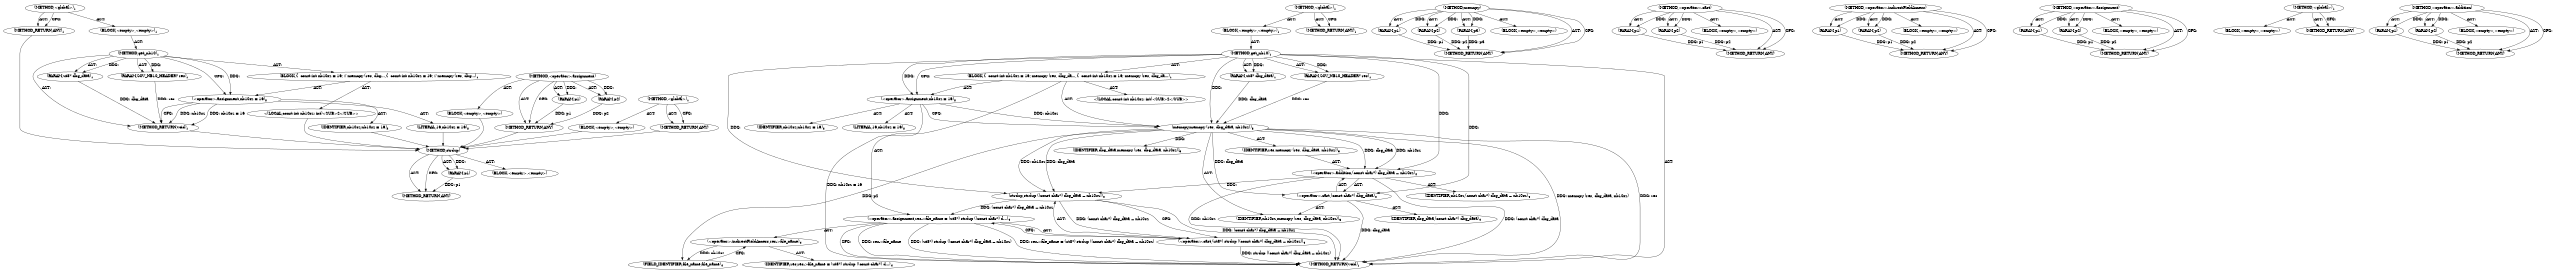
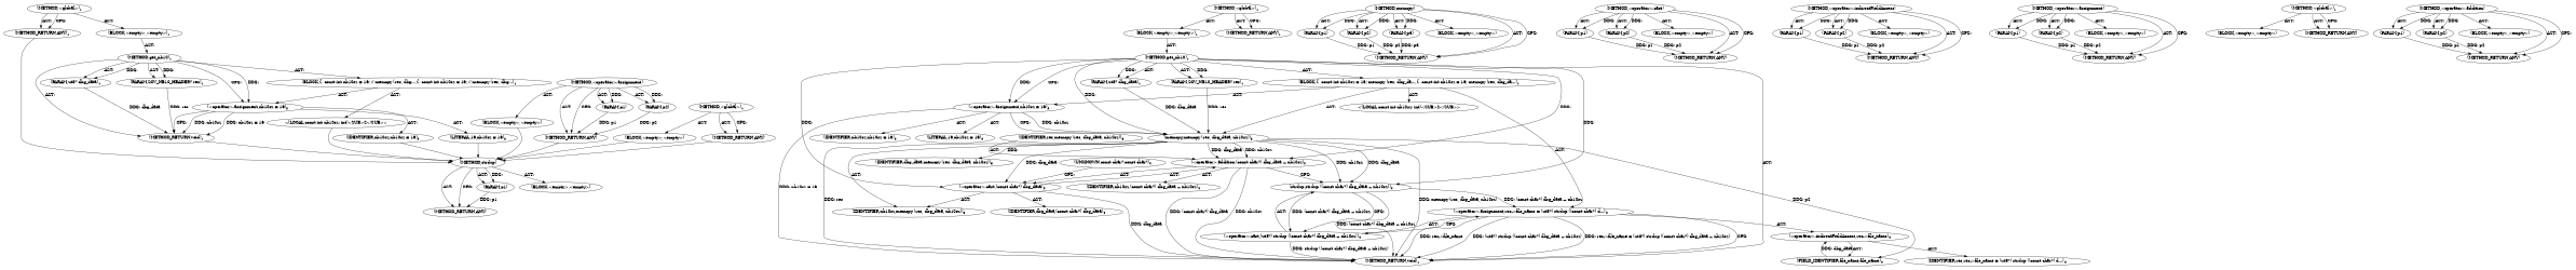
  digraph {
    n1 [label=<(METHOD,strdup)>]
    n2 [label=<(PARAM,p1)>]
    n3 [label=<(BLOCK,&lt;empty&gt;,&lt;empty&gt;)>]
    n4 [label=<(METHOD_RETURN,ANY)>]
    n5 [label=<(METHOD,&lt;global&gt;)<SUB>1</SUB>>]
    n6 [label=<(BLOCK,&lt;empty&gt;,&lt;empty&gt;)<SUB>1</SUB>>]
    n7 [label=<(METHOD_RETURN,ANY)<SUB>1</SUB>>]
    n8 [label=<(METHOD,get_nb10)<SUB>1</SUB>>]
    n9 [label=<(PARAM,ut8* dbg_data)<SUB>1</SUB>>]
    n10 [label=<(PARAM,SCV_NB10_HEADER* res)<SUB>1</SUB>>]
    n11 [label=<(BLOCK,{  	const int nb10sz = 16; 	memcpy (res, dbg_da...,{  	const int nb10sz = 16; 	memcpy (res, dbg_da...)<SUB>1</SUB>>]
    n12 [label=<(&lt;operator&gt;.assignment,nb10sz = 16)<SUB>2</SUB>>]
    n13 [label=<(memcpy,memcpy (res, dbg_data, nb10sz))<SUB>3</SUB>>]
    n14 [label=<(strdup,strdup ((const char*) dbg_data + nb10sz))<SUB>4</SUB>>]
    n15 [label=<(&lt;operator&gt;.addition,(const char*) dbg_data + nb10sz)<SUB>4</SUB>>]
    n16 [label=<(&lt;operator&gt;.cast,(const char*) dbg_data)<SUB>4</SUB>>]
    n17 [label=<(METHOD_RETURN,void)<SUB>1</SUB>>]
    n18 [label="<(LOCAL,const int nb10sz: int)<SUB>2</SUB>>"]
    n19 [label=<(&lt;operator&gt;.assignment,res-&gt;file_name = (ut8*) strdup ((const char*) d...)<SUB>4</SUB>>]
    n20 [label=<(IDENTIFIER,nb10sz,nb10sz = 16)<SUB>2</SUB>>]
    n21 [label=<(LITERAL,16,nb10sz = 16)<SUB>2</SUB>>]
    n22 [label=<(IDENTIFIER,res,memcpy (res, dbg_data, nb10sz))<SUB>3</SUB>>]
    n23 [label=<(IDENTIFIER,dbg_data,memcpy (res, dbg_data, nb10sz))<SUB>3</SUB>>]
    n24 [label=<(IDENTIFIER,nb10sz,memcpy (res, dbg_data, nb10sz))<SUB>3</SUB>>]
    n25 [label=<(FIELD_IDENTIFIER,file_name,file_name)<SUB>4</SUB>>]
    n26 [label=<(&lt;operator&gt;.cast,(ut8*) strdup ((const char*) dbg_data + nb10sz))<SUB>4</SUB>>]
    n27 [label=<(IDENTIFIER,nb10sz,(const char*) dbg_data + nb10sz)<SUB>4</SUB>>]
    n28 [label=<(IDENTIFIER,dbg_data,(const char*) dbg_data)<SUB>4</SUB>>]
    n29 [label=<(&lt;operator&gt;.indirectFieldAccess,res-&gt;file_name)<SUB>4</SUB>>]
    n30 [label=<(IDENTIFIER,res,res-&gt;file_name = (ut8*) strdup ((const char*) d...)<SUB>4</SUB>>]
+   n31 [label=<(UNKNOWN,const char*,const char*)<SUB>4</SUB>>]
    n32 [label=<(METHOD,memcpy)>]
    n33 [label=<(PARAM,p1)>]
    n34 [label=<(PARAM,p2)>]
    n35 [label=<(PARAM,p3)>]
    n36 [label=<(BLOCK,&lt;empty&gt;,&lt;empty&gt;)>]
    n37 [label=<(METHOD_RETURN,ANY)>]
    n38 [label=<(METHOD,&lt;operator&gt;.cast)>]
    n39 [label=<(PARAM,p1)>]
    n40 [label=<(PARAM,p2)>]
    n41 [label=<(BLOCK,&lt;empty&gt;,&lt;empty&gt;)>]
    n42 [label=<(METHOD_RETURN,ANY)>]
    n43 [label=<(METHOD,&lt;operator&gt;.indirectFieldAccess)>]
    n44 [label=<(PARAM,p1)>]
    n45 [label=<(PARAM,p2)>]
    n46 [label=<(BLOCK,&lt;empty&gt;,&lt;empty&gt;)>]
    n47 [label=<(METHOD_RETURN,ANY)>]
    n48 [label=<(METHOD,&lt;operator&gt;.assignment)>]
    n49 [label=<(PARAM,p1)>]
    n50 [label=<(PARAM,p2)>]
    n51 [label=<(BLOCK,&lt;empty&gt;,&lt;empty&gt;)>]
    n52 [label=<(METHOD_RETURN,ANY)>]
    n53 [label=<(METHOD,&lt;global&gt;)<SUB>1</SUB>>]
    n54 [label=<(BLOCK,&lt;empty&gt;,&lt;empty&gt;)>]
    n55 [label=<(METHOD_RETURN,ANY)>]
    n56 [label=<(METHOD,&lt;operator&gt;.addition)>]
    n57 [label=<(PARAM,p1)>]
    n58 [label=<(PARAM,p2)>]
    n59 [label=<(BLOCK,&lt;empty&gt;,&lt;empty&gt;)>]
    n60 [label=<(METHOD_RETURN,ANY)>]
    n61 [label=<(METHOD,&lt;global&gt;)<SUB>1</SUB>>]
    n62 [label=<(BLOCK,&lt;empty&gt;,&lt;empty&gt;)<SUB>1</SUB>>]
    n63 [label=<(METHOD_RETURN,ANY)<SUB>1</SUB>>]
    n64 [label=<(METHOD,get_nb10)<SUB>1</SUB>>]
    n65 [label=<(PARAM,ut8* dbg_data)<SUB>1</SUB>>]
    n66 [label=<(PARAM,SCV_NB10_HEADER* res)<SUB>1</SUB>>]
    n67 [label=<(BLOCK,{  	const int nb10sz = 16; 	// memcpy (res, dbg...,{  	const int nb10sz = 16; 	// memcpy (res, dbg...)<SUB>1</SUB>>]
    n68 [label=<(&lt;operator&gt;.assignment,nb10sz = 16)<SUB>2</SUB>>]
    n69 [label=<(METHOD_RETURN,void)<SUB>1</SUB>>]
    n70 [label="<(LOCAL,const int nb10sz: int)<SUB>2</SUB>>"]
    n71 [label=<(IDENTIFIER,nb10sz,nb10sz = 16)<SUB>2</SUB>>]
    n72 [label=<(LITERAL,16,nb10sz = 16)<SUB>2</SUB>>]
    n73 [label=<(METHOD,&lt;operator&gt;.assignment)>]
    n74 [label=<(PARAM,p1)>]
    n75 [label=<(PARAM,p2)>]
    n76 [label=<(BLOCK,&lt;empty&gt;,&lt;empty&gt;)>]
    n77 [label=<(METHOD_RETURN,ANY)>]
    n78 [label=<(METHOD,&lt;global&gt;)<SUB>1</SUB>>]
    n79 [label=<(BLOCK,&lt;empty&gt;,&lt;empty&gt;)>]
    n80 [label=<(METHOD_RETURN,ANY)>]
    n1 -> n2 [label="AST: "]
    n1 -> n2 [label="DDG: "]
    n1 -> n3 [label="AST: "]
    n1 -> n4 [label="AST: "]
    n1 -> n4 [label="CFG: "]
    n2 -> n4 [label="DDG: p1"]
    n5 -> n6 [label="AST: "]
    n5 -> n7 [label="AST: "]
    n5 -> n7 [label="CFG: "]
    n6 -> n8 [label="AST: "]
    n8 -> n9 [label="AST: "]
    n8 -> n9 [label="DDG: "]
    n8 -> n10 [label="AST: "]
    n8 -> n10 [label="DDG: "]
    n8 -> n11 [label="AST: "]
    n8 -> n12 [label="CFG: "]
    n8 -> n12 [label="DDG: "]
    n8 -> n13 [label="DDG: "]
    n8 -> n14 [label="DDG: "]
    n8 -> n15 [label="DDG: "]
    n8 -> n16 [label="DDG: "]
    n8 -> n17 [label="AST: "]
    n9 -> n13 [label="DDG: dbg_data"]
    n10 -> n13 [label="DDG: res"]
    n11 -> n12 [label="AST: "]
    n11 -> n13 [label="AST: "]
    n11 -> n18 [label="AST: "]
    n11 -> n19 [label="AST: "]
    n12 -> n13 [label="CFG: "]
    n12 -> n13 [label="DDG: nb10sz"]
    n12 -> n17 [label="DDG: nb10sz = 16"]
    n12 -> n20 [label="AST: "]
    n12 -> n21 [label="AST: "]
    n13 -> n14 [label="DDG: dbg_data"]
    n13 -> n14 [label="DDG: nb10sz"]
    n13 -> n15 [label="DDG: dbg_data"]
    n13 -> n15 [label="DDG: nb10sz"]
    n13 -> n16 [label="DDG: dbg_data"]
    n13 -> n17 [label="DDG: res"]
    n13 -> n17 [label="DDG: memcpy (res, dbg_data, nb10sz)"]
-   n13 -> n22 [label="AST: "]
    n13 -> n23 [label="DDG: "]
    n13 -> n24 [label="AST: "]
    n13 -> n25 [label="DDG: p2"]
    n14 -> n17 [label="DDG: (const char*) dbg_data + nb10sz"]
    n14 -> n19 [label="DDG: (const char*) dbg_data + nb10sz"]
    n14 -> n26 [label="CFG: "]
    n14 -> n26 [label="DDG: (const char*) dbg_data + nb10sz"]
-   n15 -> n14 [label="DDG: "]
+   n15 -> n14 [label="CFG: "]
    n15 -> n16 [label="AST: "]
    n15 -> n17 [label="DDG: (const char*) dbg_data"]
    n15 -> n17 [label="DDG: nb10sz"]
    n15 -> n27 [label="AST: "]
    n16 -> n15 [label="AST: "]
    n16 -> n17 [label="DDG: dbg_data"]
    n16 -> n24 [label="AST: "]
    n16 -> n28 [label="AST: "]
    n19 -> n17 [label="CFG: "]
    n19 -> n17 [label="DDG: res-&gt;file_name"]
    n19 -> n17 [label="DDG: (ut8*) strdup ((const char*) dbg_data + nb10sz)"]
    n19 -> n17 [label="DDG: res-&gt;file_name = (ut8*) strdup ((const char*) dbg_data + nb10sz)"]
    n19 -> n26 [label="AST: "]
    n19 -> n29 [label="AST: "]
    n22 -> n15 [label="AST: "]
-   n25 -> n29 [label="CFG: "]
+   n25 -> n29 [label="DDG: dbg_data"]
    n26 -> n14 [label="AST: "]
    n26 -> n17 [label="DDG: strdup ((const char*) dbg_data + nb10sz)"]
    n26 -> n19 [label="CFG: "]
-   n29 -> n25 [label="DDG: nb10sz"]
+   n29 -> n25 [label="AST: "]
    n29 -> n30 [label="AST: "]
+   n31 -> n16 [label="CFG: "]
    n32 -> n33 [label="AST: "]
    n32 -> n33 [label="DDG: "]
    n32 -> n34 [label="AST: "]
    n32 -> n34 [label="DDG: "]
    n32 -> n35 [label="AST: "]
    n32 -> n35 [label="DDG: "]
    n32 -> n36 [label="AST: "]
    n32 -> n37 [label="AST: "]
    n32 -> n37 [label="CFG: "]
    n33 -> n37 [label="DDG: p1"]
    n34 -> n37 [label="DDG: p2"]
    n35 -> n37 [label="DDG: p3"]
    n38 -> n39 [label="AST: "]
    n38 -> n39 [label="DDG: "]
    n38 -> n40 [label="AST: "]
    n38 -> n40 [label="DDG: "]
    n38 -> n41 [label="AST: "]
    n38 -> n42 [label="AST: "]
    n38 -> n42 [label="CFG: "]
    n39 -> n42 [label="DDG: p1"]
    n40 -> n42 [label="DDG: p2"]
    n43 -> n44 [label="AST: "]
    n43 -> n44 [label="DDG: "]
    n43 -> n45 [label="AST: "]
    n43 -> n45 [label="DDG: "]
    n43 -> n46 [label="AST: "]
    n43 -> n47 [label="AST: "]
    n43 -> n47 [label="CFG: "]
    n44 -> n47 [label="DDG: p1"]
    n45 -> n47 [label="DDG: p2"]
    n48 -> n49 [label="AST: "]
    n48 -> n49 [label="DDG: "]
    n48 -> n50 [label="AST: "]
    n48 -> n50 [label="DDG: "]
    n48 -> n51 [label="AST: "]
    n48 -> n52 [label="AST: "]
    n48 -> n52 [label="CFG: "]
    n49 -> n52 [label="DDG: p1"]
    n50 -> n52 [label="DDG: p2"]
    n53 -> n54 [label="AST: "]
    n53 -> n55 [label="AST: "]
    n53 -> n55 [label="CFG: "]
    n56 -> n57 [label="AST: "]
    n56 -> n57 [label="DDG: "]
    n56 -> n58 [label="AST: "]
    n56 -> n58 [label="DDG: "]
    n56 -> n59 [label="AST: "]
    n56 -> n60 [label="AST: "]
    n56 -> n60 [label="CFG: "]
    n57 -> n60 [label="DDG: p1"]
    n58 -> n60 [label="DDG: p2"]
    n61 -> n62 [label="AST: "]
    n61 -> n63 [label="AST: "]
    n61 -> n63 [label="CFG: "]
    n62 -> n64 [label="AST: "]
    n63 -> n1
    n64 -> n65 [label="AST: "]
    n64 -> n65 [label="DDG: "]
    n64 -> n66 [label="AST: "]
    n64 -> n66 [label="DDG: "]
    n64 -> n67 [label="AST: "]
    n64 -> n68 [label="CFG: "]
    n64 -> n68 [label="DDG: "]
    n64 -> n69 [label="AST: "]
    n65 -> n69 [label="DDG: dbg_data"]
    n66 -> n69 [label="DDG: res"]
    n67 -> n68 [label="AST: "]
    n67 -> n70 [label="AST: "]
    n68 -> n69 [label="CFG: "]
    n68 -> n69 [label="DDG: nb10sz"]
    n68 -> n69 [label="DDG: nb10sz = 16"]
    n68 -> n71 [label="AST: "]
    n68 -> n72 [label="AST: "]
    n69 -> n1
    n70 -> n1
    n71 -> n1
    n72 -> n1
    n73 -> n74 [label="AST: "]
    n73 -> n74 [label="DDG: "]
    n73 -> n75 [label="AST: "]
    n73 -> n75 [label="DDG: "]
    n73 -> n76 [label="AST: "]
    n73 -> n77 [label="AST: "]
    n73 -> n77 [label="CFG: "]
    n74 -> n77 [label="DDG: p1"]
    n75 -> n77 [label="DDG: p2"]
    n76 -> n1
    n77 -> n1
    n78 -> n79 [label="AST: "]
    n78 -> n80 [label="AST: "]
    n78 -> n80 [label="CFG: "]
    n79 -> n1
    n80 -> n1
  }
